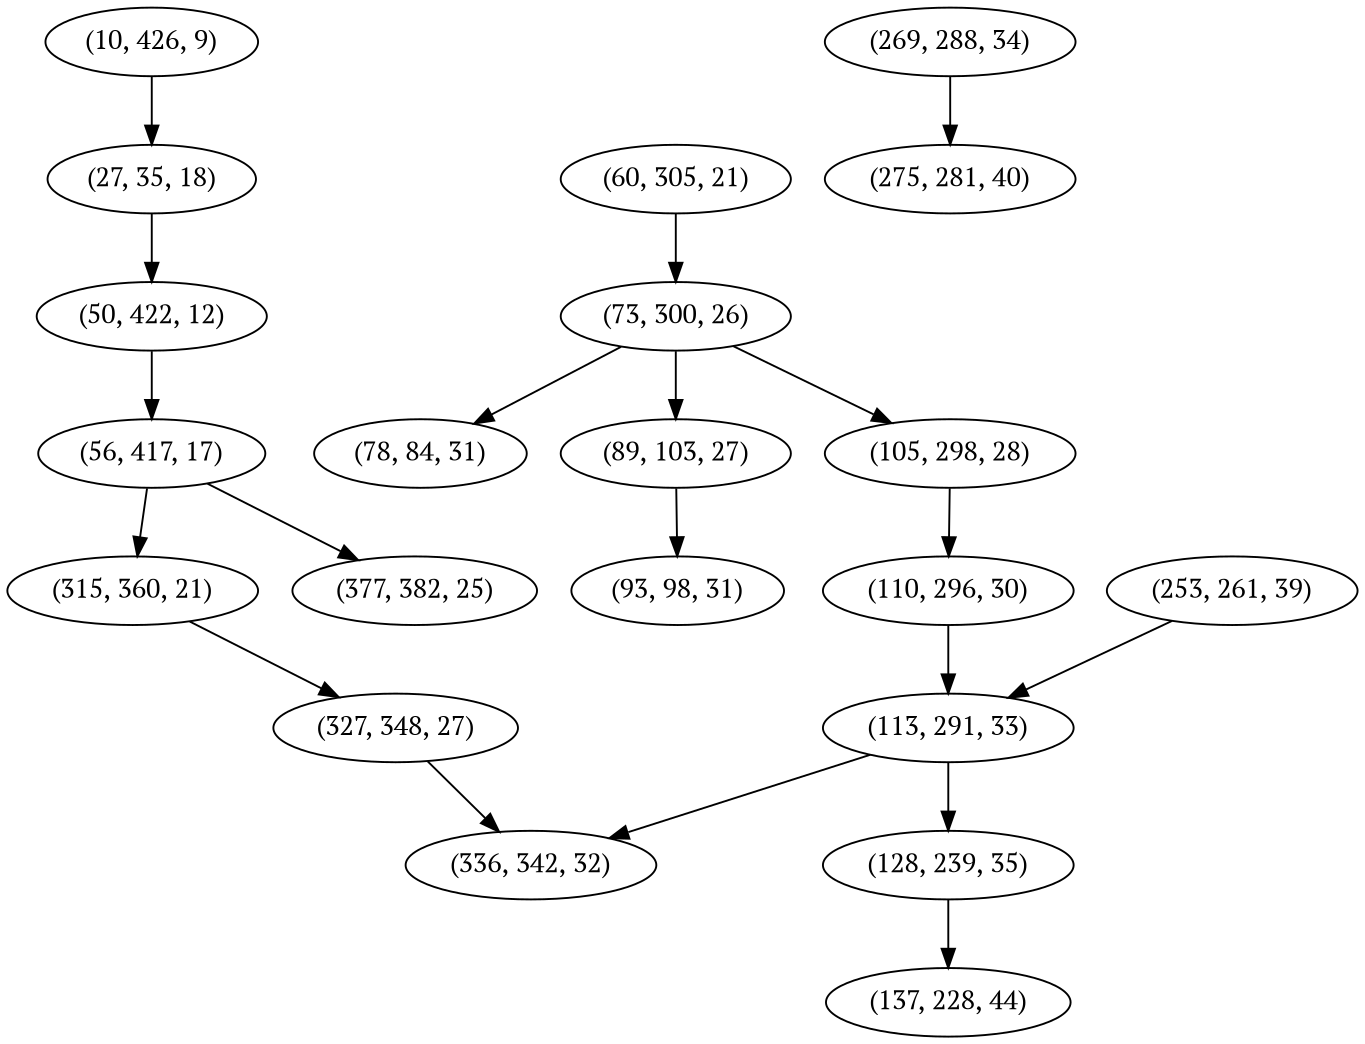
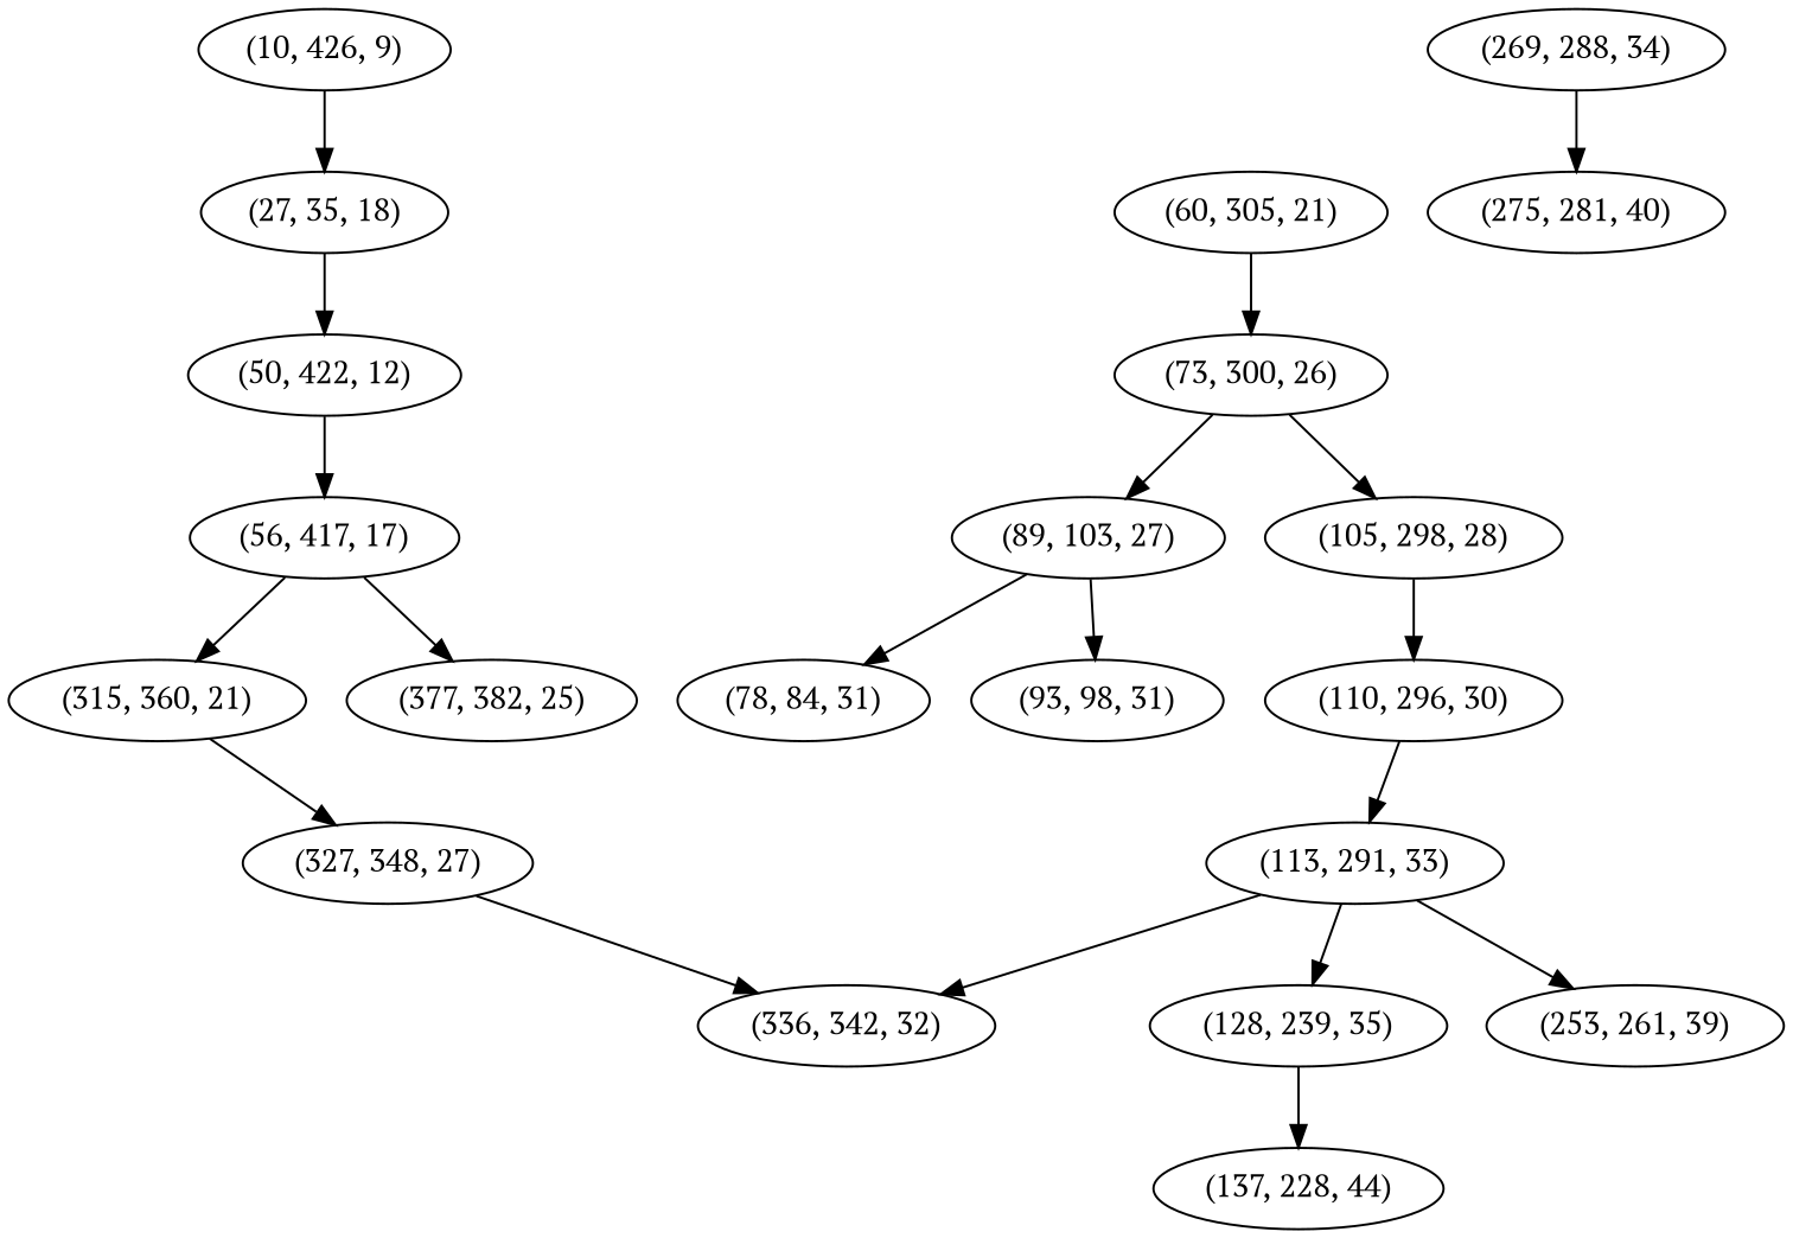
  digraph {
    fontname="PT Serif"
    node [fontname="PT Serif"]
    edge [fontname="PT Serif"]
    "(10, 426, 9)"
    "(27, 35, 18)"
    "(50, 422, 12)"
    "(56, 417, 17)"
    "(315, 360, 21)"
    "(377, 382, 25)"
    "(60, 305, 21)"
    "(73, 300, 26)"
    "(327, 348, 27)"
    "(78, 84, 31)"
    "(89, 103, 27)"
    "(105, 298, 28)"
    "(93, 98, 31)"
    "(110, 296, 30)"
    "(113, 291, 33)"
    "(128, 239, 35)"
    "(253, 261, 39)"
    "(336, 342, 32)"
    "(137, 228, 44)"
    "(269, 288, 34)"
    "(275, 281, 40)"
    "(10, 426, 9)" -> "(27, 35, 18)"
    "(27, 35, 18)" -> "(50, 422, 12)"
    "(50, 422, 12)" -> "(56, 417, 17)"
    "(56, 417, 17)" -> "(315, 360, 21)"
    "(56, 417, 17)" -> "(377, 382, 25)"
    "(315, 360, 21)" -> "(327, 348, 27)"
    "(60, 305, 21)" -> "(73, 300, 26)"
-   "(73, 300, 26)" -> "(78, 84, 31)"
+   "(89, 103, 27)" -> "(78, 84, 31)"
    "(73, 300, 26)" -> "(89, 103, 27)"
    "(73, 300, 26)" -> "(105, 298, 28)"
    "(327, 348, 27)" -> "(336, 342, 32)"
    "(89, 103, 27)" -> "(93, 98, 31)"
    "(105, 298, 28)" -> "(110, 296, 30)"
    "(110, 296, 30)" -> "(113, 291, 33)"
    "(113, 291, 33)" -> "(128, 239, 35)"
-   "(253, 261, 39)" -> "(113, 291, 33)"
+   "(113, 291, 33)" -> "(253, 261, 39)"
    "(113, 291, 33)" -> "(336, 342, 32)"
    "(128, 239, 35)" -> "(137, 228, 44)"
    "(269, 288, 34)" -> "(275, 281, 40)"
  }
